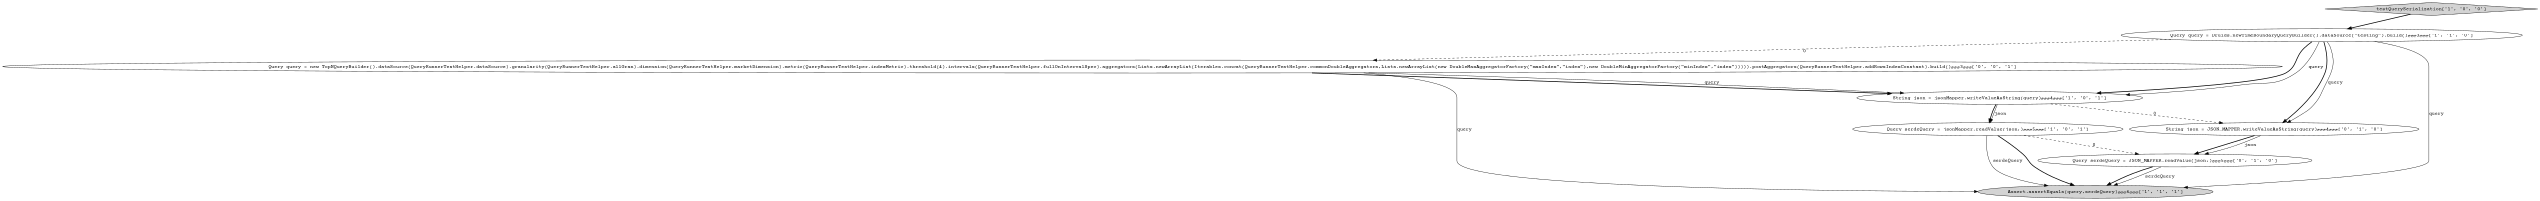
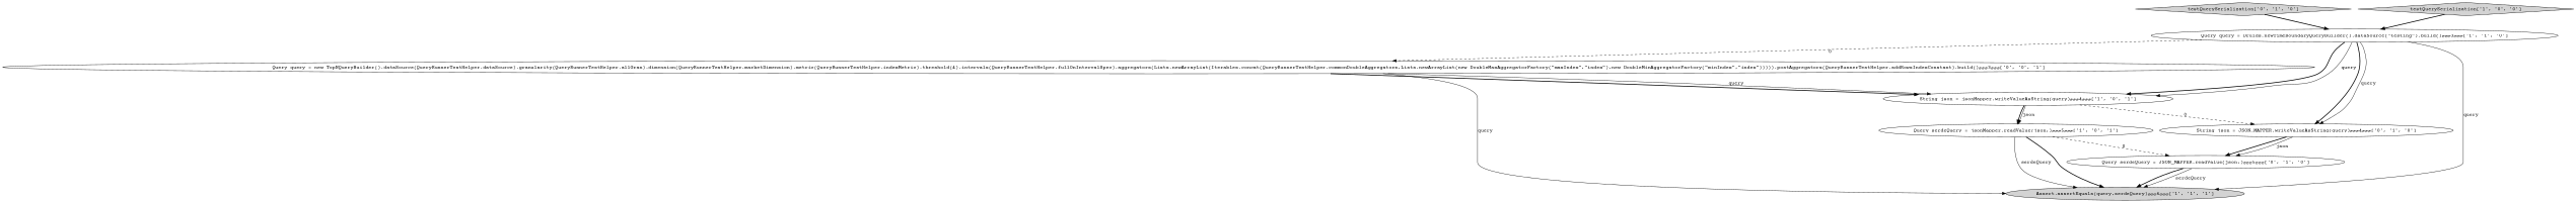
  digraph {
    fontname="Courier Prime"
    node [fillcolor=white fontname="Courier Prime" shape=ellipse style=filled]
    edge [fontname="Courier Prime" style=bold]
    n1 [label="Query query = new TopNQueryBuilder().dataSource(QueryRunnerTestHelper.dataSource).granularity(QueryRunnerTestHelper.allGran).dimension(QueryRunnerTestHelper.marketDimension).metric(QueryRunnerTestHelper.indexMetric).threshold(4).intervals(QueryRunnerTestHelper.fullOnIntervalSpec).aggregators(Lists.newArrayList(Iterables.concat(QueryRunnerTestHelper.commonDoubleAggregators,Lists.newArrayList(new DoubleMaxAggregatorFactory(\"maxIndex\",\"index\"),new DoubleMinAggregatorFactory(\"minIndex\",\"index\"))))).postAggregators(QueryRunnerTestHelper.addRowsIndexConstant).build()@@@3@@@['0', '0', '1']"]
    n2 [label="String json = jsonMapper.writeValueAsString(query)@@@4@@@['1', '0', '1']"]
    n3 [fillcolor=lightgray label="Assert.assertEquals(query,serdeQuery)@@@6@@@['1', '1', '1']"]
    n4 [label="Query serdeQuery = jsonMapper.readValue(json,)@@@5@@@['1', '0', '1']"]
    n5 [label="String json = JSON_MAPPER.writeValueAsString(query)@@@4@@@['0', '1', '0']"]
    n6 [label="Query serdeQuery = JSON_MAPPER.readValue(json,)@@@5@@@['0', '1', '0']"]
    n7 [label="Query query = Druids.newTimeBoundaryQueryBuilder().dataSource(\"testing\").build()@@@3@@@['1', '1', '0']"]
+   n8 [fillcolor=lightgray label="testQuerySerialization['0', '1', '0']" shape=diamond]
    n9 [fillcolor=lightgray label="testQuerySerialization['1', '0', '0']" shape=diamond]
    n1 -> n2
    n1 -> n2 [label=query style=solid]
    n1 -> n3 [label=query style=solid]
    n2 -> n4
    n2 -> n4 [label=json style=solid]
    n2 -> n5 [label=0 style=dashed]
    n4 -> n3 [label=serdeQuery style=solid]
    n4 -> n3
    n4 -> n6 [label=0 style=dashed]
    n5 -> n6
    n5 -> n6 [label=json style=solid]
    n6 -> n3
    n6 -> n3 [label=serdeQuery style=solid]
    n7 -> n1 [label=0 style=dashed]
    n7 -> n2
    n7 -> n2 [label=query style=solid]
    n7 -> n3 [label=query style=solid]
    n7 -> n5
    n7 -> n5 [label=query style=solid]
+   n8 -> n7
    n9 -> n7
  }
